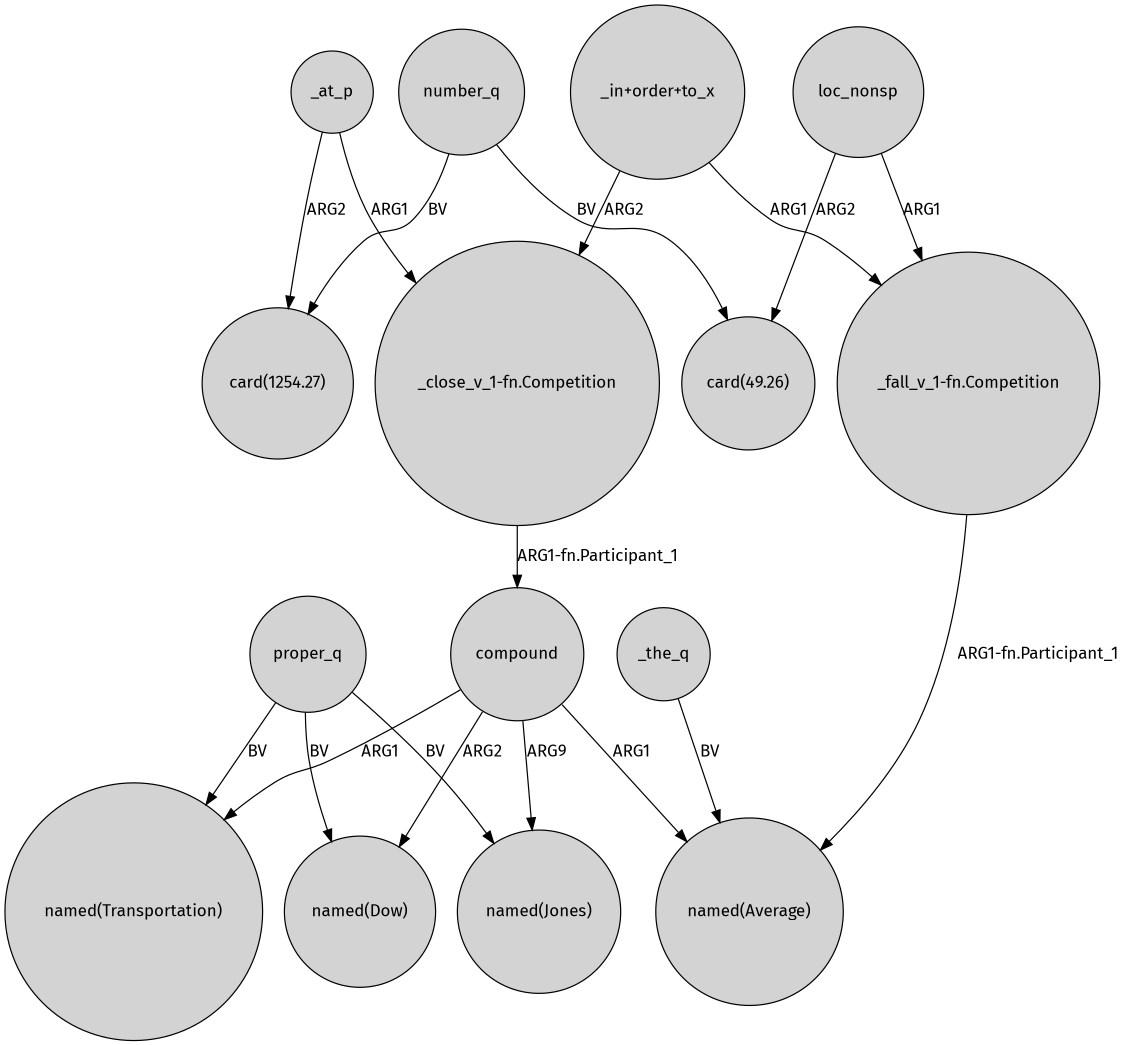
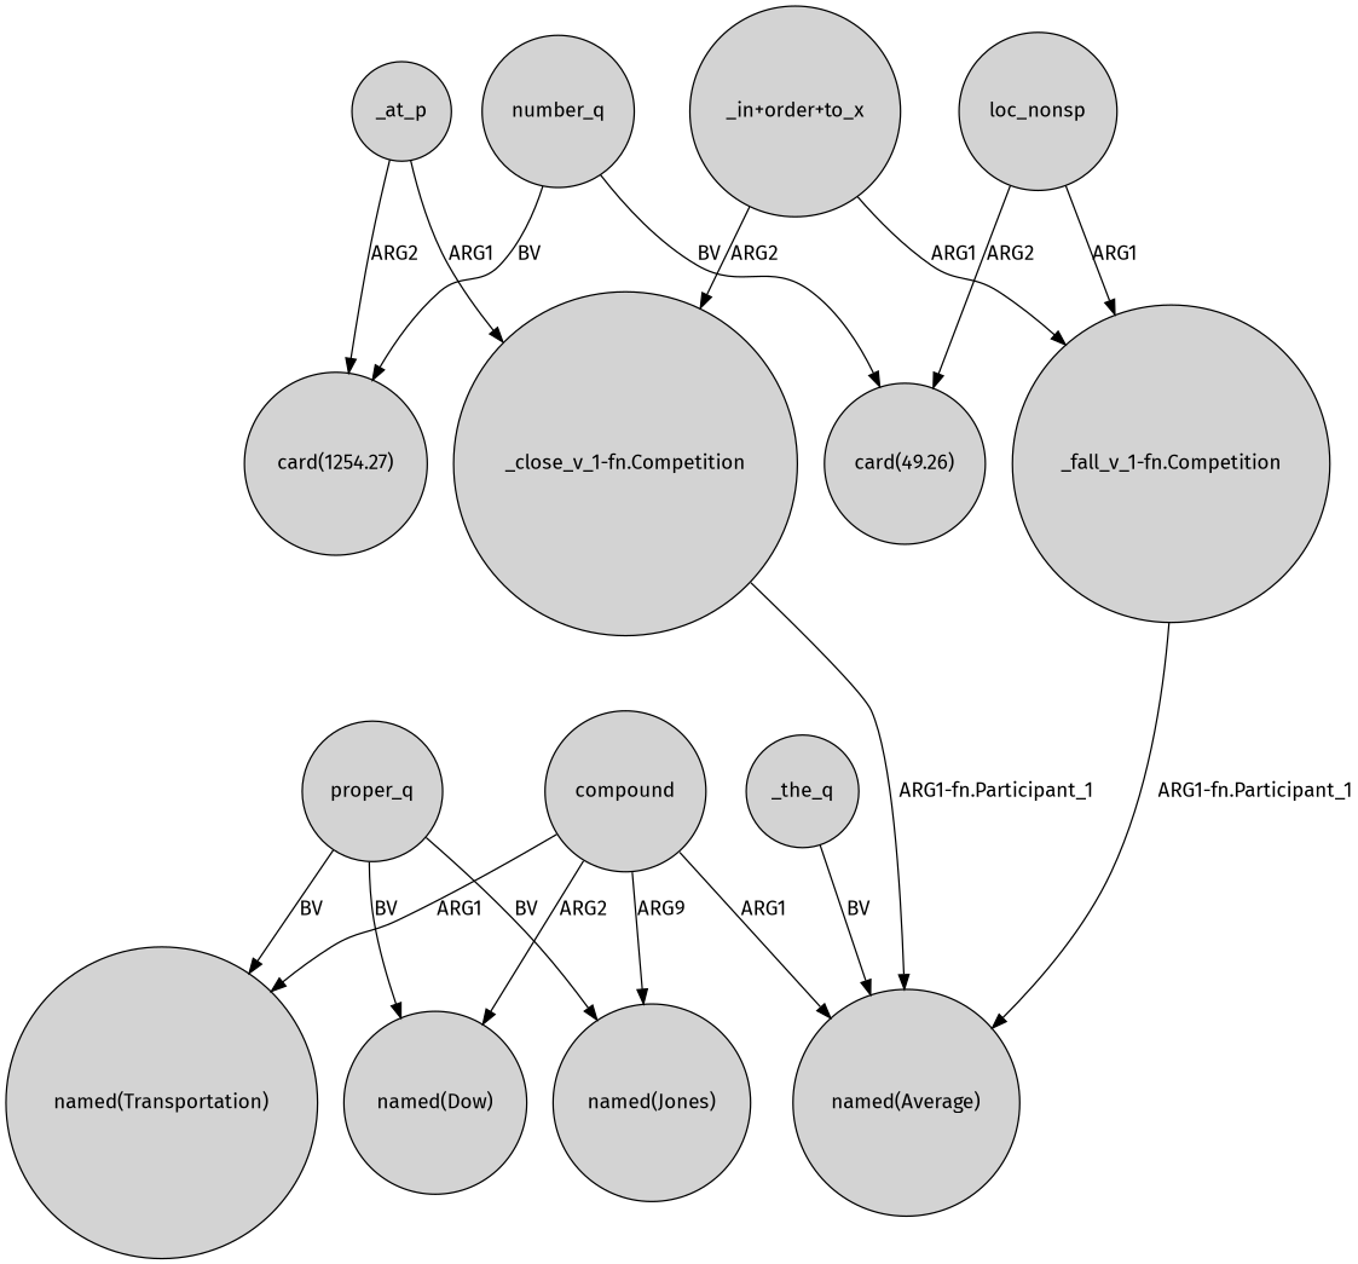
  digraph {
    fontname="Fira Sans"
    node [fontname="Fira Sans" shape=circle style=filled]
    edge [fontname="Fira Sans"]
    _at_p
    "card(1254.27)"
    "_close_v_1-fn.Competition"
    "named(Average)"
    compound
    "named(Transportation)"
    "named(Jones)"
    "named(Dow)"
    "_in+order+to_x"
    "_fall_v_1-fn.Competition"
    proper_q
    _the_q
    loc_nonsp
    n14 [label="card(49.26)"]
    number_q
    _at_p -> "card(1254.27)" [label=ARG2]
    _at_p -> "_close_v_1-fn.Competition" [label=ARG1]
-   "_close_v_1-fn.Competition" -> compound [label="ARG1-fn.Participant_1"]
+   "_close_v_1-fn.Competition" -> "named(Average)" [label="ARG1-fn.Participant_1"]
    compound -> "named(Average)" [label=ARG1]
    compound -> "named(Transportation)" [label=ARG1]
    compound -> "named(Jones)" [label=ARG9]
    compound -> "named(Dow)" [label=ARG2]
    "_in+order+to_x" -> "_close_v_1-fn.Competition" [label=ARG2]
    "_in+order+to_x" -> "_fall_v_1-fn.Competition" [label=ARG1]
    "_fall_v_1-fn.Competition" -> "named(Average)" [label="ARG1-fn.Participant_1"]
    proper_q -> "named(Transportation)" [label=BV]
    proper_q -> "named(Jones)" [label=BV]
    proper_q -> "named(Dow)" [label=BV]
    _the_q -> "named(Average)" [label=BV]
    loc_nonsp -> "_fall_v_1-fn.Competition" [label=ARG1]
    loc_nonsp -> n14 [label=ARG2]
    number_q -> "card(1254.27)" [label=BV]
    number_q -> n14 [label=BV]
  }
